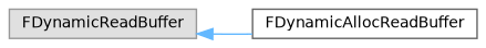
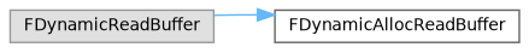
  digraph {
    rankdir=LR
    node [fontname=Helvetica fontsize=10 shape=box style=filled]
    n1 [color=grey60 fillcolor="#E0E0E0" height=0.2 label=FDynamicReadBuffer width=0.4]
    n2 [color=grey40 fillcolor=white height=0.2 label=FDynamicAllocReadBuffer width=0.4]
-   n1 -> n2 [color=steelblue1 dir=back fontname=Helvetica fontsize=10 labelfontname=Helvetica labelfontsize=10 style=solid]
+   n2 -> n1 [color=steelblue1 dir=back fontname=Helvetica fontsize=10 labelfontname=Helvetica labelfontsize=10 style=solid]
  }
